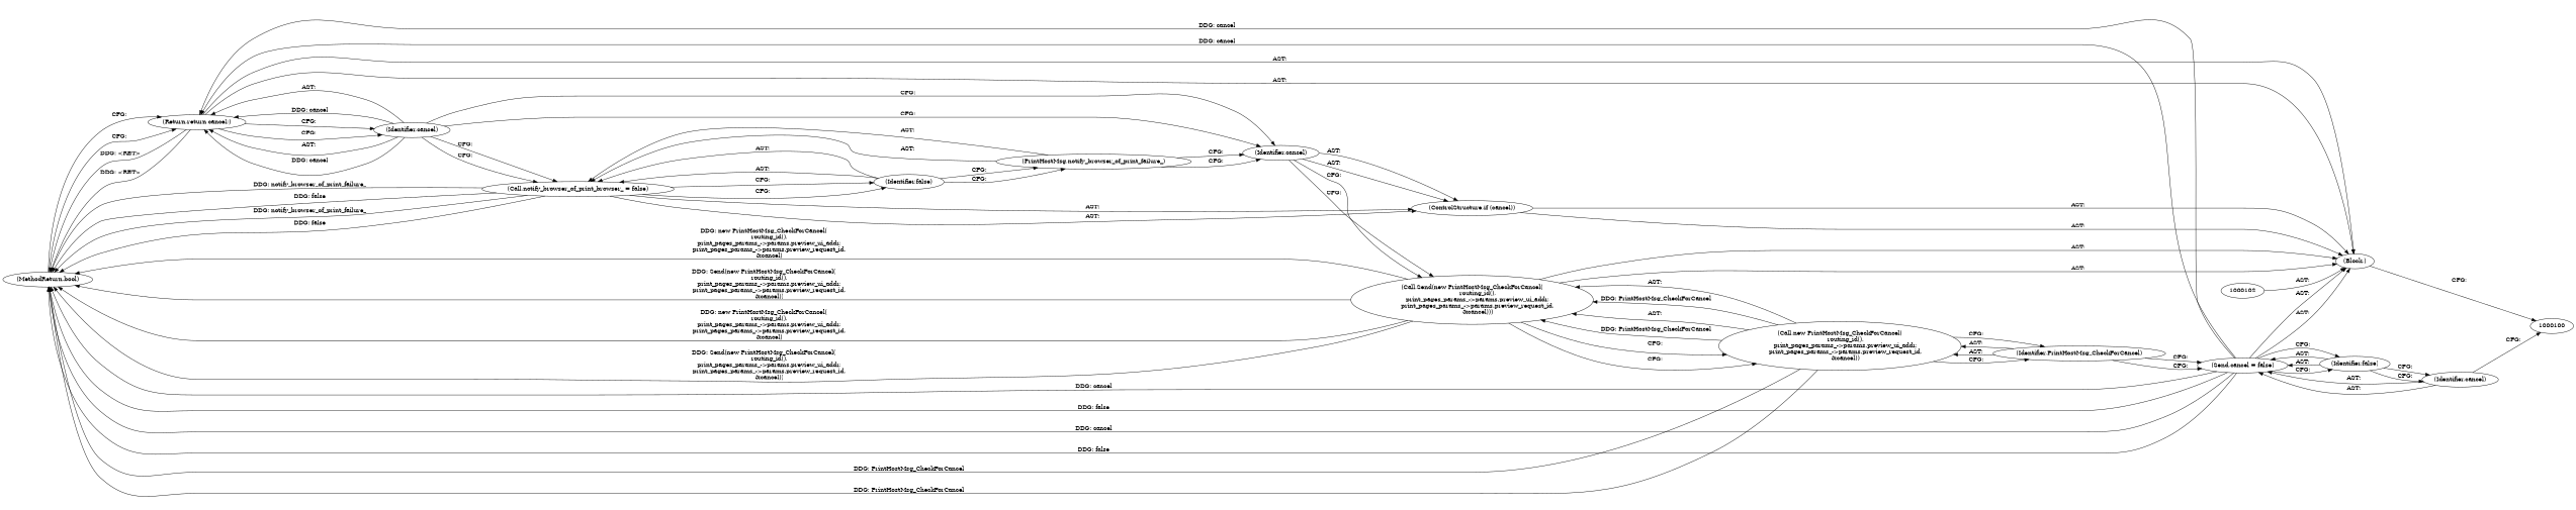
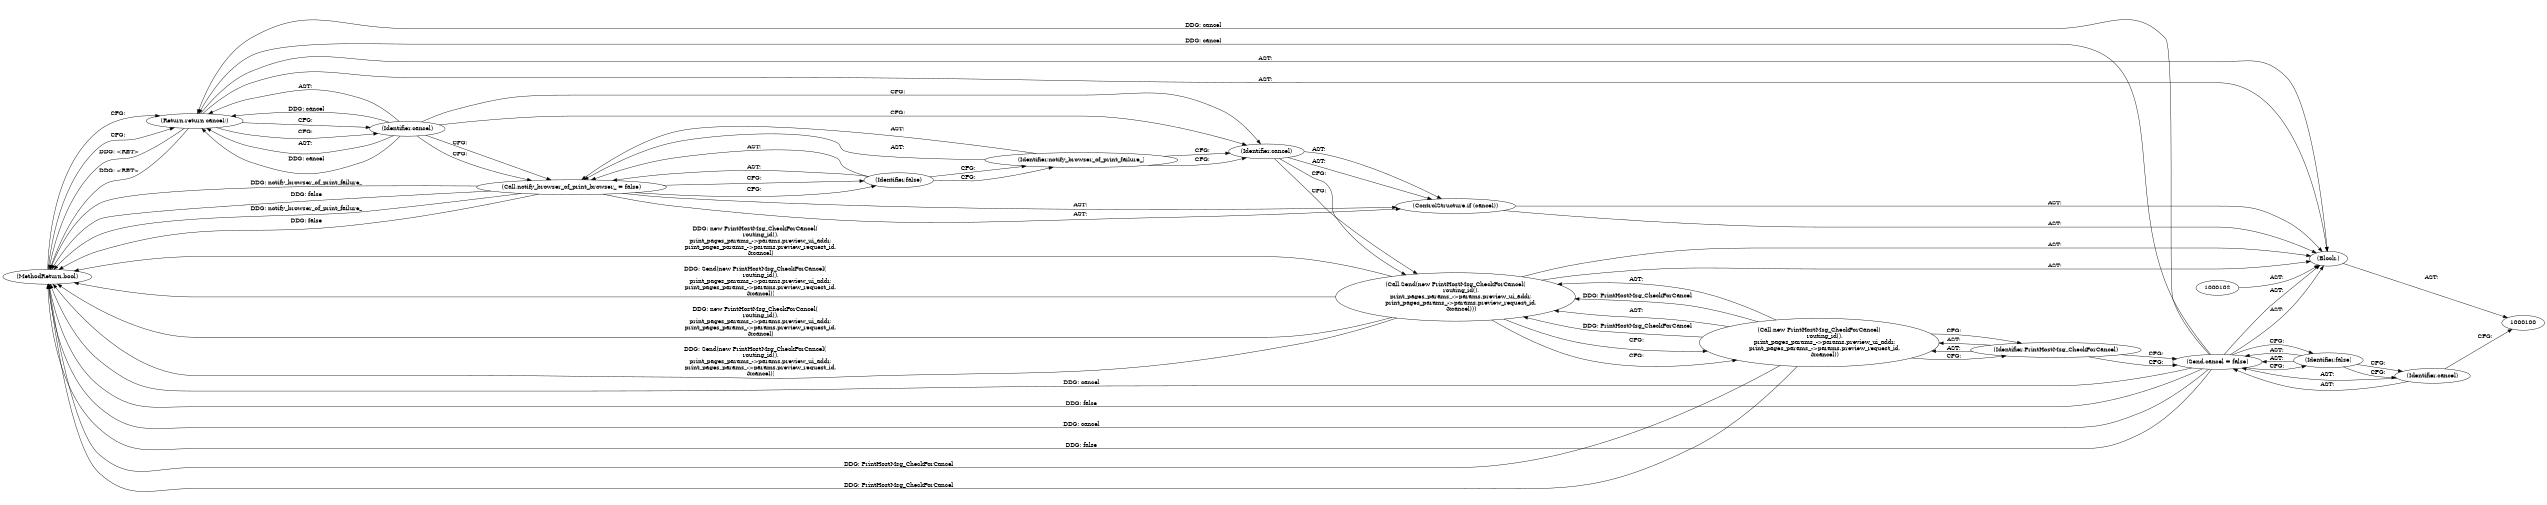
  digraph {
    rankdir=LR
    n1 [label="(MethodReturn,bool)"]
    n2 [label="(Return,return cancel;)"]
    n3 [label="(Block,)"]
    n4 [label="(Identifier,cancel)"]
    1000100
    n6 [label="(Identifier,cancel)"]
    n7 [label="(Call,notify_browser_of_print_browser_ = false)"]
    n8 [label="(Call,Send(new PrintHostMsg_CheckForCancel(\n      routing_id(),\n      print_pages_params_->params.preview_ui_addr,\n      print_pages_params_->params.preview_request_id,\n      &cancel)))"]
    n9 [label="(ControlStructure,if (cancel))"]
    n10 [label="(Identifier,false)"]
    n11 [label="(Identifier,false)"]
    n12 [label="(Send,cancel = false)"]
    n13 [label="(Identifier,cancel)"]
    n14 [label="(Identifier,PrintHostMsg_CheckForCancel)"]
    n15 [label="(Call,new PrintHostMsg_CheckForCancel(\n      routing_id(),\n      print_pages_params_->params.preview_ui_addr,\n      print_pages_params_->params.preview_request_id,\n      &cancel))"]
-   n16 [label="(PrintHostMsg,notify_browser_of_print_failure_)"]
+   n16 [label="(Identifier,notify_browser_of_print_failure_)"]
    1000102
    n1 -> n2 [label="CFG: "]
    n1 -> n2 [label="CFG: "]
    n2 -> n1 [label="DDG: <RET>"]
    n2 -> n1 [label="DDG: <RET>"]
    n2 -> n3 [label="AST: "]
    n2 -> n3 [label="AST: "]
    n2 -> n4 [label="CFG: "]
    n2 -> n4 [label="CFG: "]
-   n3 -> 1000100 [label="CFG: "]
+   n3 -> 1000100 [label="AST: "]
    n4 -> n2 [label="AST: "]
    n4 -> n2 [label="DDG: cancel"]
    n4 -> n2 [label="AST: "]
    n4 -> n2 [label="DDG: cancel"]
    n4 -> n6 [label="CFG: "]
    n4 -> n6 [label="CFG: "]
    n4 -> n7 [label="CFG: "]
    n4 -> n7 [label="CFG: "]
    n6 -> n8 [label="CFG: "]
    n6 -> n8 [label="CFG: "]
    n6 -> n9 [label="AST: "]
    n6 -> n9 [label="AST: "]
    n7 -> n1 [label="DDG: notify_browser_of_print_failure_"]
    n7 -> n1 [label="DDG: false"]
    n7 -> n1 [label="DDG: notify_browser_of_print_failure_"]
    n7 -> n1 [label="DDG: false"]
    n7 -> n9 [label="AST: "]
    n7 -> n9 [label="AST: "]
    n7 -> n10 [label="CFG: "]
    n7 -> n10 [label="CFG: "]
    n8 -> n1 [label="DDG: new PrintHostMsg_CheckForCancel(\n      routing_id(),\n      print_pages_params_->params.preview_ui_addr,\n      print_pages_params_->params.preview_request_id,\n      &cancel)"]
    n8 -> n1 [label="DDG: Send(new PrintHostMsg_CheckForCancel(\n      routing_id(),\n      print_pages_params_->params.preview_ui_addr,\n      print_pages_params_->params.preview_request_id,\n      &cancel))"]
    n8 -> n1 [label="DDG: new PrintHostMsg_CheckForCancel(\n      routing_id(),\n      print_pages_params_->params.preview_ui_addr,\n      print_pages_params_->params.preview_request_id,\n      &cancel)"]
    n8 -> n1 [label="DDG: Send(new PrintHostMsg_CheckForCancel(\n      routing_id(),\n      print_pages_params_->params.preview_ui_addr,\n      print_pages_params_->params.preview_request_id,\n      &cancel))"]
    n8 -> n3 [label="AST: "]
    n8 -> n3 [label="AST: "]
    n8 -> n15 [label="CFG: "]
    n8 -> n15 [label="CFG: "]
    n9 -> n3 [label="AST: "]
    n9 -> n3 [label="AST: "]
    n10 -> n7 [label="AST: "]
    n10 -> n7 [label="AST: "]
    n10 -> n16 [label="CFG: "]
    n10 -> n16 [label="CFG: "]
    n11 -> n12 [label="AST: "]
    n11 -> n12 [label="AST: "]
    n11 -> n13 [label="CFG: "]
    n11 -> n13 [label="CFG: "]
    n12 -> n1 [label="DDG: cancel"]
    n12 -> n1 [label="DDG: false"]
    n12 -> n1 [label="DDG: cancel"]
    n12 -> n1 [label="DDG: false"]
    n12 -> n2 [label="DDG: cancel"]
    n12 -> n2 [label="DDG: cancel"]
    n12 -> n3 [label="AST: "]
    n12 -> n3 [label="AST: "]
    n12 -> n11 [label="CFG: "]
    n12 -> n11 [label="CFG: "]
    n13 -> 1000100 [label="CFG: "]
    n13 -> n12 [label="AST: "]
    n13 -> n12 [label="AST: "]
    n14 -> n12 [label="CFG: "]
    n14 -> n12 [label="CFG: "]
    n14 -> n15 [label="AST: "]
    n14 -> n15 [label="AST: "]
    n15 -> n1 [label="DDG: PrintHostMsg_CheckForCancel"]
    n15 -> n1 [label="DDG: PrintHostMsg_CheckForCancel"]
    n15 -> n8 [label="AST: "]
    n15 -> n8 [label="DDG: PrintHostMsg_CheckForCancel"]
    n15 -> n8 [label="AST: "]
    n15 -> n8 [label="DDG: PrintHostMsg_CheckForCancel"]
    n15 -> n14 [label="CFG: "]
    n15 -> n14 [label="CFG: "]
    n16 -> n6 [label="CFG: "]
    n16 -> n6 [label="CFG: "]
    n16 -> n7 [label="AST: "]
    n16 -> n7 [label="AST: "]
    1000102 -> n3 [label="AST: "]
  }
